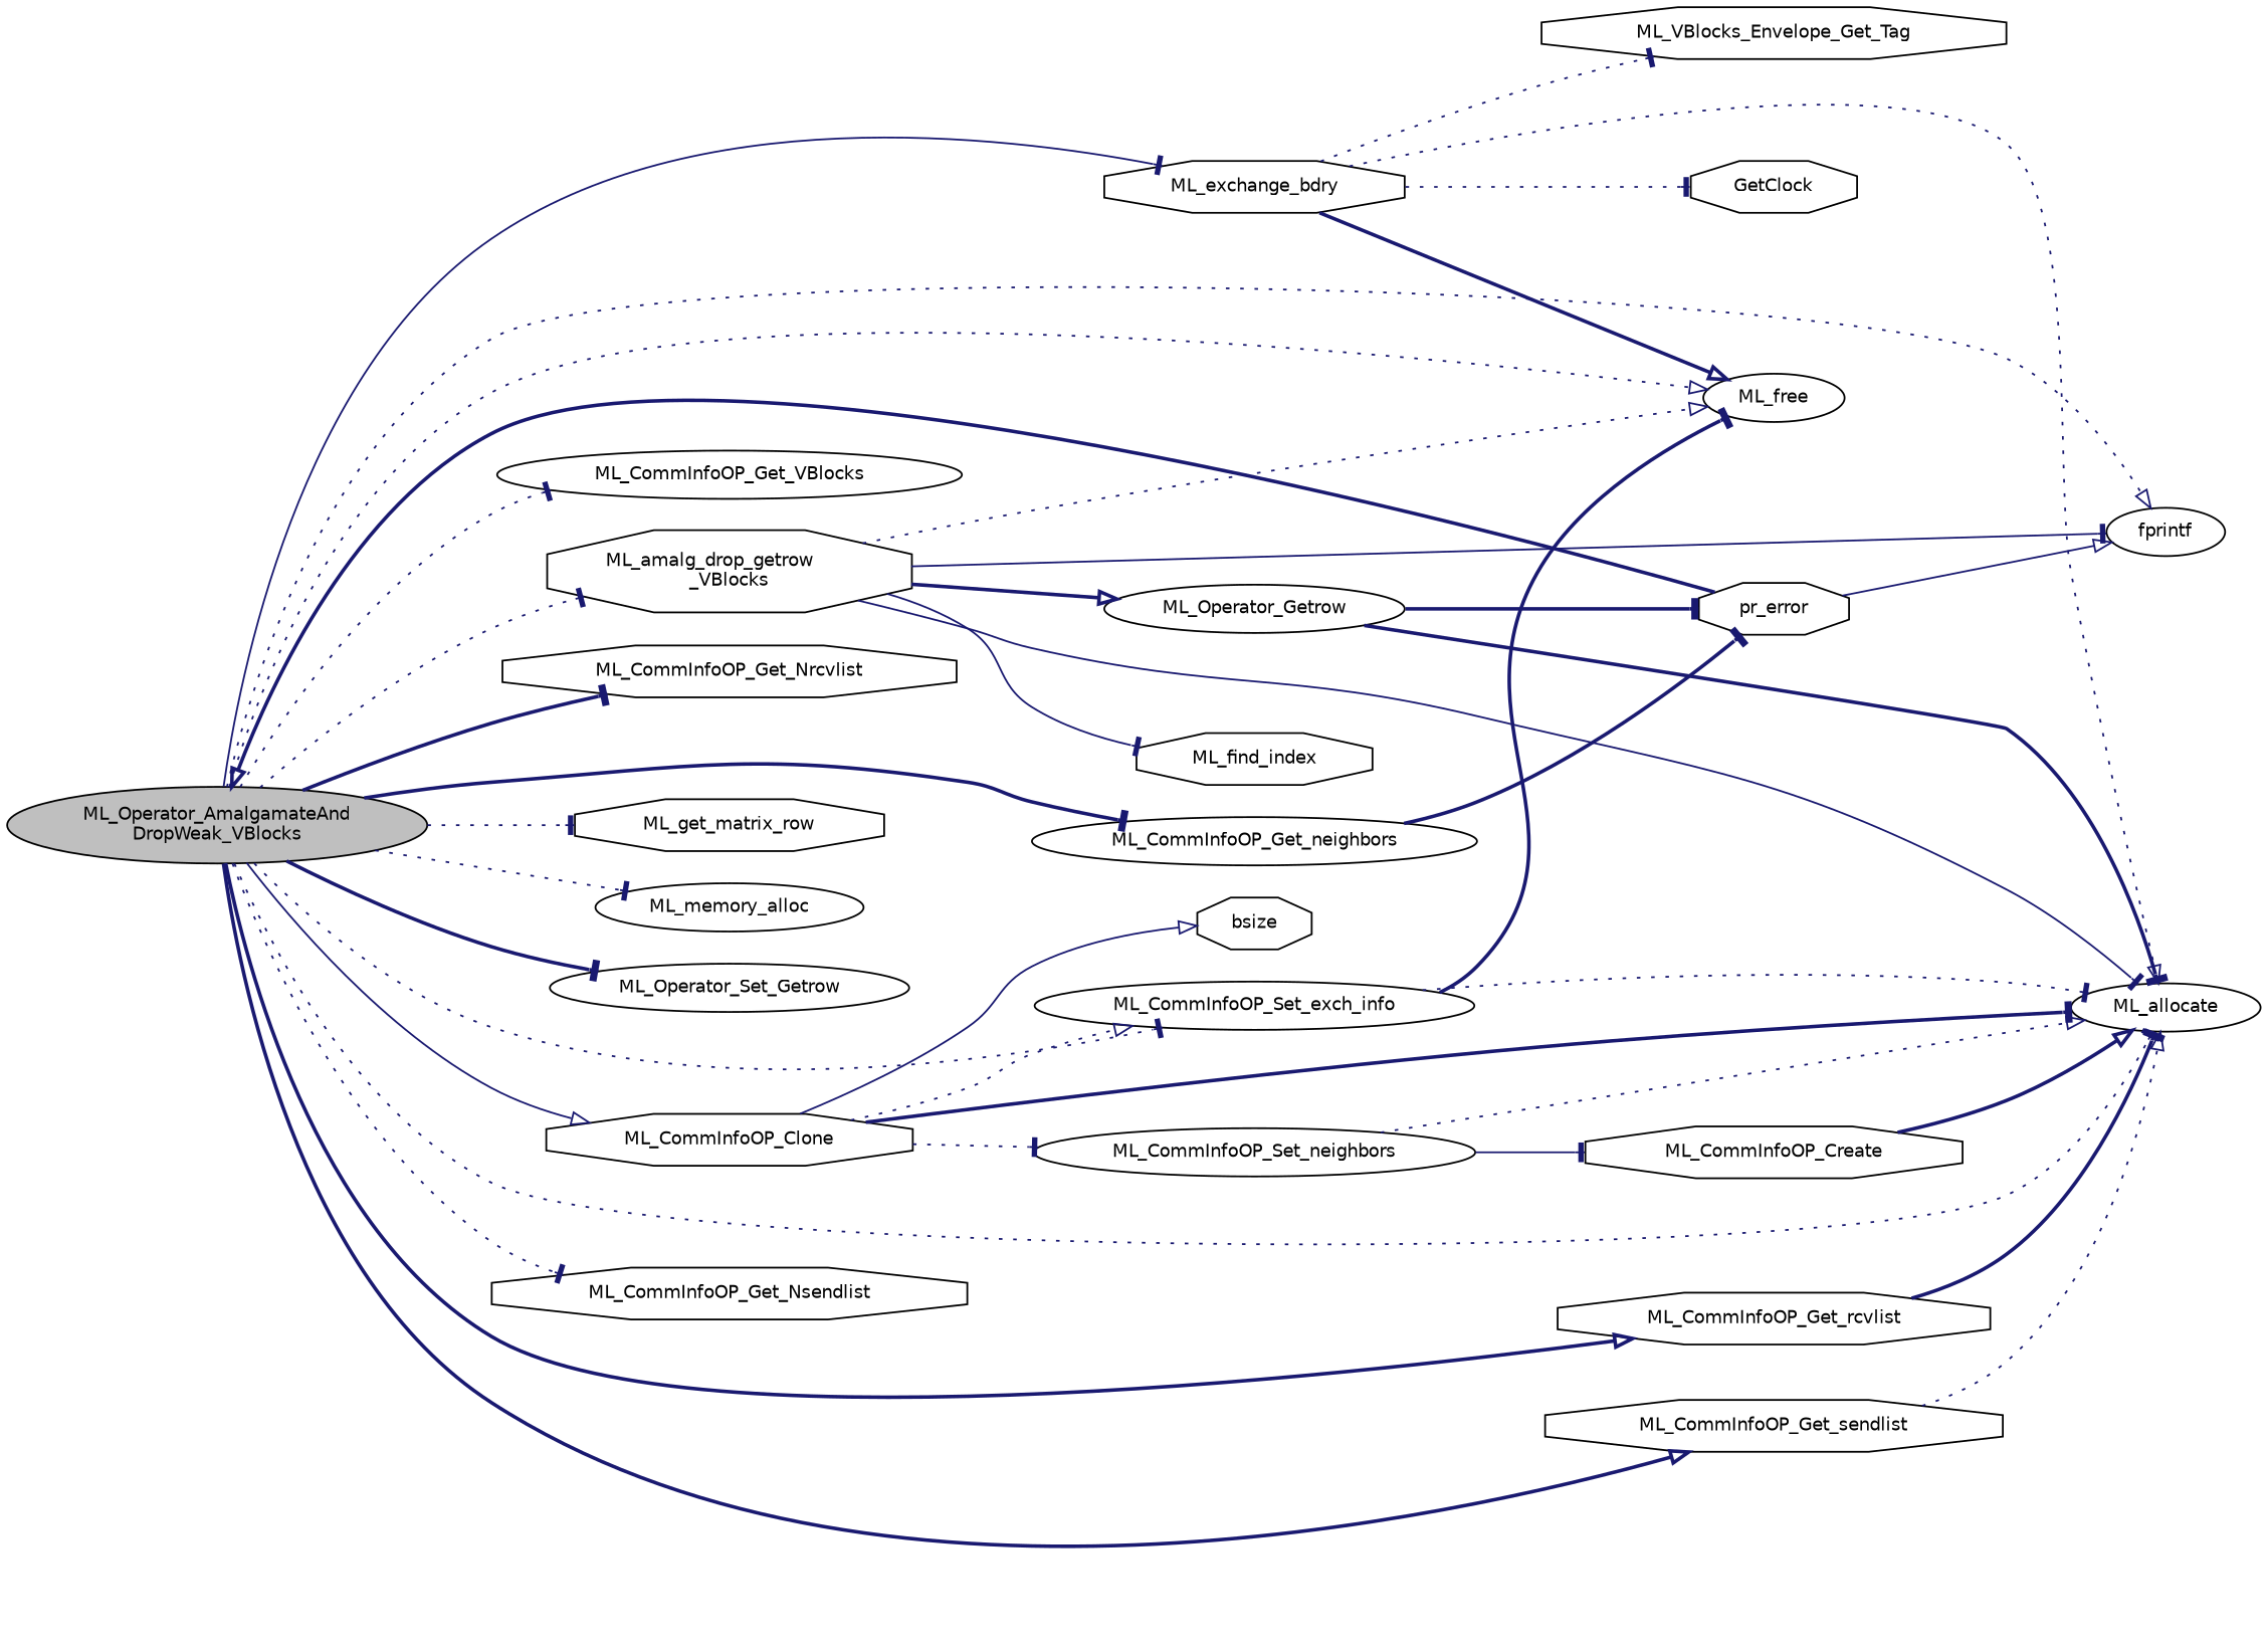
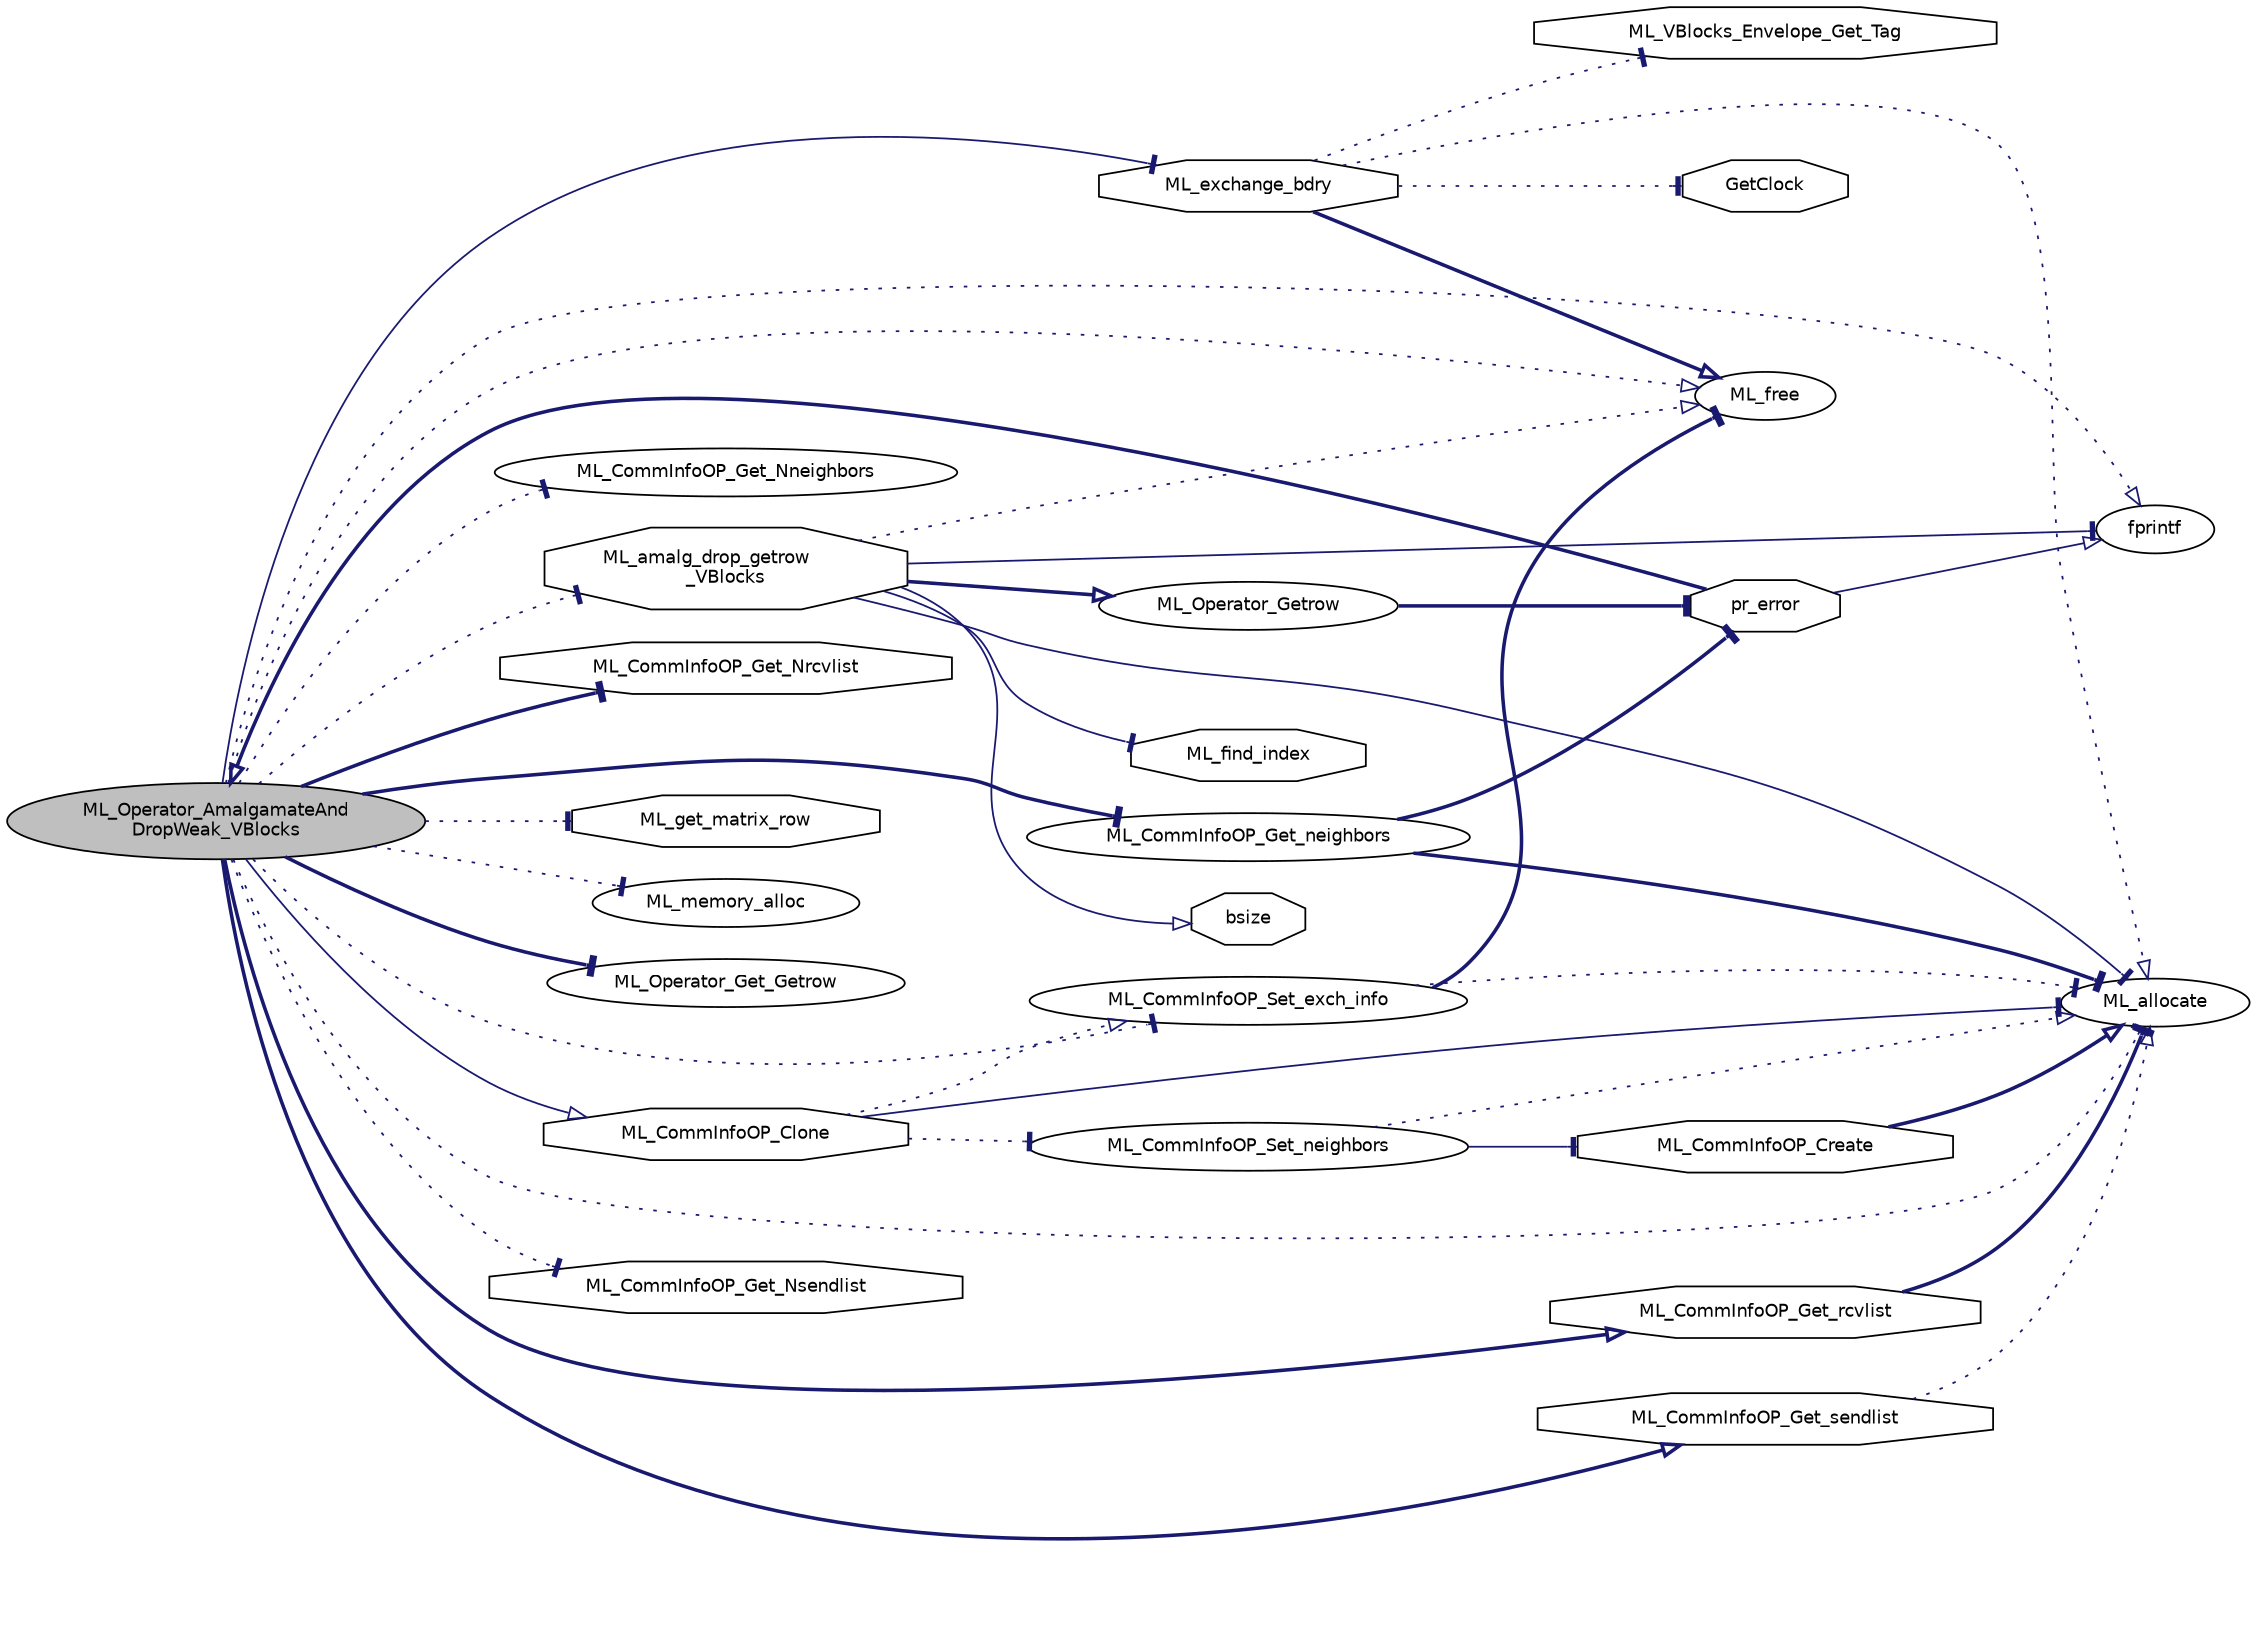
  digraph {
    rankdir=LR
    node [color=black fillcolor=white fontname=Helvetica fontsize=10 shape=octagon style=filled]
    edge [arrowhead=tee color=midnightblue fontname=Helvetica fontsize=10 labelfontname=Helvetica labelfontsize=10 style=dotted]
    n1 [fillcolor=grey75 fontcolor=black height=0.2 label="ML_Operator_AmalgamateAnd\lDropWeak_VBlocks" shape=ellipse width=0.4]
    n2 [height=0.2 label=fprintf shape=ellipse width=0.4]
    n3 [height=0.2 label=ML_allocate shape=ellipse width=0.4]
    n4 [height=0.2 label=ML_exchange_bdry width=0.4]
    n5 [height=0.2 label=ML_free shape=ellipse width=0.4]
-   n6 [height=0.2 label=ML_CommInfoOP_Get_VBlocks shape=ellipse width=0.4]
+   n6 [height=0.2 label=ML_CommInfoOP_Get_Nneighbors shape=ellipse width=0.4]
    n7 [height=0.2 label=ML_CommInfoOP_Get_neighbors shape=ellipse width=0.4]
    n8 [height=0.2 label=ML_CommInfoOP_Get_Nrcvlist width=0.4]
    n9 [height=0.2 label=ML_CommInfoOP_Get_rcvlist width=0.4]
    n10 [height=0.2 label=ML_get_matrix_row width=0.4]
    n11 [height=0.2 label=ML_memory_alloc shape=ellipse width=0.4]
-   n12 [height=0.2 label=ML_Operator_Set_Getrow shape=ellipse width=0.4]
+   n12 [height=0.2 label=ML_Operator_Get_Getrow shape=ellipse width=0.4]
    n13 [height=0.2 label="ML_amalg_drop_getrow\l_VBlocks" width=0.4]
    n14 [height=0.2 label=ML_CommInfoOP_Clone width=0.4]
    n15 [height=0.2 label=ML_CommInfoOP_Set_exch_info shape=ellipse width=0.4]
    n16 [height=0.2 label=ML_CommInfoOP_Get_Nsendlist width=0.4]
    n17 [height=0.2 label=ML_CommInfoOP_Get_sendlist width=0.4]
    n18 [height=0.2 label=pr_error width=0.4]
    n19 [height=0.2 label=GetClock width=0.4]
    n20 [height=0.2 label=ML_VBlocks_Envelope_Get_Tag width=0.4]
    n21 [height=0.2 label=bsize width=0.4]
    n22 [height=0.2 label=ML_find_index width=0.4]
    n23 [height=0.2 label=ML_Operator_Getrow shape=ellipse width=0.4]
    n24 [height=0.2 label=ML_CommInfoOP_Set_neighbors shape=ellipse width=0.4]
    n25 [height=0.2 label=ML_CommInfoOP_Create width=0.4]
    n1 -> n2 [arrowhead=onormal]
    n1 -> n3
    n1 -> n4 [style=solid]
    n1 -> n5 [arrowhead=onormal]
    n1 -> n6
    n1 -> n7 [style=bold]
    n1 -> n8 [style=bold]
    n1 -> n9 [arrowhead=onormal style=bold]
    n1 -> n10
    n1 -> n11
    n1 -> n12 [style=bold]
    n1 -> n13
    n1 -> n14 [arrowhead=onormal style=solid]
    n1 -> n15
    n1 -> n16
    n1 -> n17 [arrowhead=onormal style=bold]
    n4 -> n3 [arrowhead=onormal]
    n4 -> n5 [arrowhead=onormal style=bold]
    n4 -> n19
    n4 -> n20
-   n23 -> n3 [style=bold]
+   n7 -> n3 [style=bold]
    n7 -> n18 [style=bold]
    n9 -> n3 [style=bold]
    n13 -> n2 [style=solid]
    n13 -> n3 [style=solid]
    n13 -> n5 [arrowhead=onormal]
-   n14 -> n21 [arrowhead=onormal style=solid]
+   n13 -> n21 [arrowhead=onormal style=solid]
    n13 -> n22 [style=solid]
    n13 -> n23 [arrowhead=onormal style=bold]
-   n14 -> n3 [style=bold]
+   n14 -> n3 [style=solid]
    n14 -> n15 [arrowhead=onormal]
    n14 -> n24
    n15 -> n3
    n15 -> n5 [style=bold]
    n17 -> n3 [arrowhead=onormal]
    n18 -> n1 [arrowhead=onormal style=bold]
    n18 -> n2 [arrowhead=onormal style=solid]
    n23 -> n18 [style=bold]
    n24 -> n3 [arrowhead=onormal]
    n24 -> n25 [style=solid]
    n25 -> n3 [arrowhead=onormal style=bold]
  }
